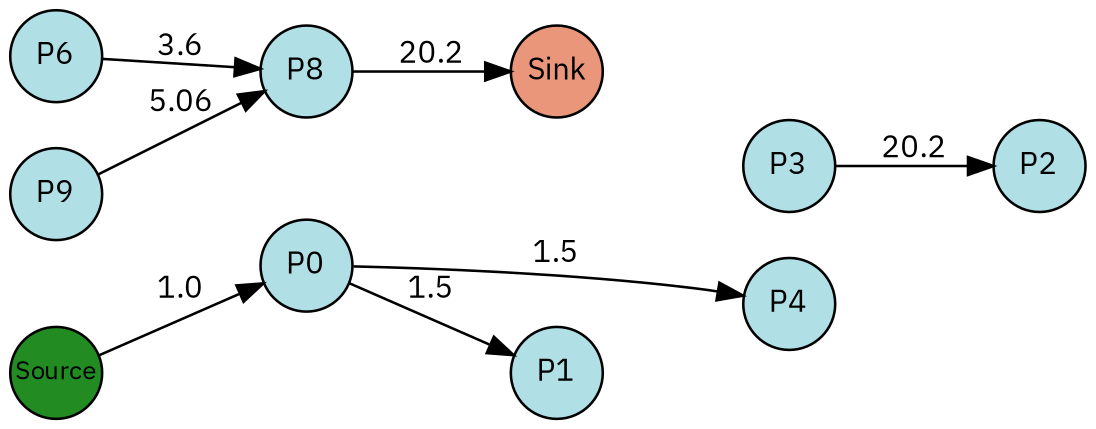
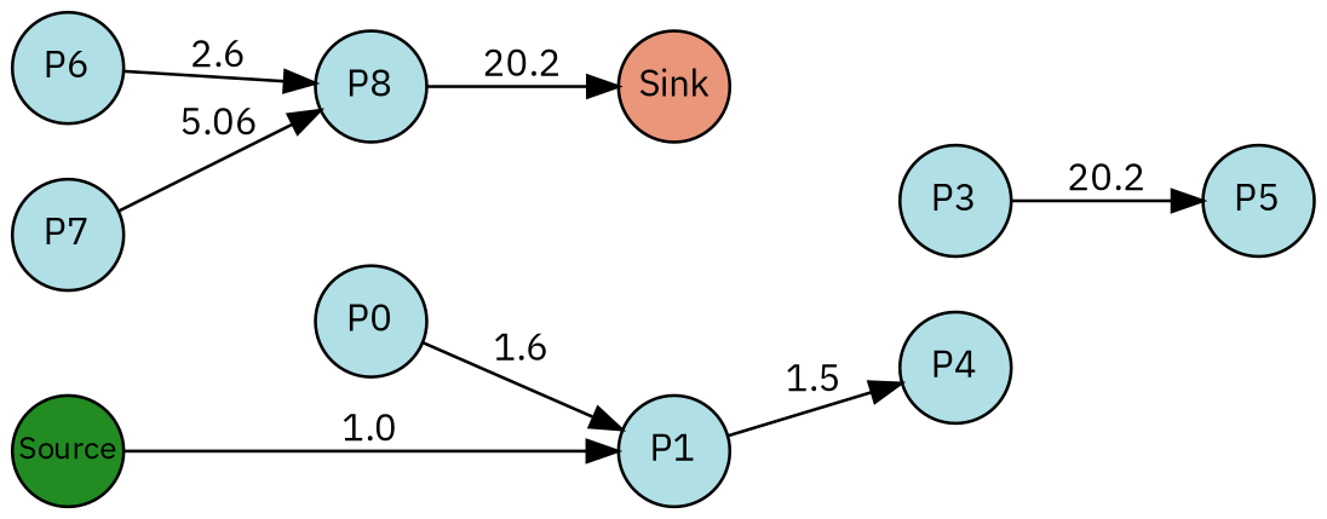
  digraph {
    fontname="IBM Plex Sans"
    rankdir=LR
    splines=true
    node [fillcolor=powderblue fixedsize=true fontcolor=black fontname="IBM Plex Sans" fontsize=12 margin=0 shape=circle style=filled]
    edge [fontcolor=black fontname="IBM Plex Sans" fontsize=12 margin=0]
    n1 [fillcolor=forestgreen fontsize=10 label=Source width=0.5]
    n2 [label=P0 width=0.5]
    n3 [label=P1 width=0.5]
    n4 [label=P3 width=0.5]
    n5 [label=P4 width=0.5]
-   n6 [label=P2 width=0.5]
+   n6 [label=P5 width=0.5]
    n7 [label=P6 width=0.5]
-   n8 [label=P9 width=0.5]
+   n8 [label=P7 width=0.5]
    n9 [label=P8 width=0.5]
    n10 [fillcolor=darksalmon label=Sink width=0.5]
    subgraph sub_1 {
      rank=same
      n1
    }
    subgraph sub_2 {
      rank=same
      n2
    }
    subgraph sub_3 {
      rank=same
      n3
    }
    subgraph sub_4 {
      rank=same
      n4
      n5
    }
    subgraph sub_5 {
      rank=same
      n6
    }
    subgraph sub_6 {
      rank=same
      n7
      n8
    }
    subgraph sub_7 {
      rank=same
      n9
    }
    subgraph sub_8 {
      rank=same
      n10
    }
-   n1 -> n2 [label=1.0]
-   n2 -> n3 [label=1.5]
-   n2 -> n5 [label=1.5]
+   n1 -> n3 [label=1.0]
+   n2 -> n3 [label=1.6]
+   n3 -> n5 [label=1.5]
    n4 -> n6 [label=20.2]
-   n7 -> n9 [label=3.6]
+   n7 -> n9 [label=2.6]
    n8 -> n9 [label=5.06]
    n9 -> n10 [label=20.2]
  }
